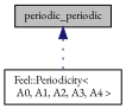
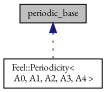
  digraph {
    fontname="EB Garamond"
    node [color=black fontname="EB Garamond" fontsize=10 shape=record style=filled]
-   n1 [fillcolor=grey75 fontcolor=black height=0.2 label=periodic_periodic width=0.4]
+   n1 [fillcolor=grey75 fontcolor=black height=0.2 label=periodic_base width=0.4]
    n2 [fillcolor=white height=0.2 label="Feel::Periodicity\<\l A0, A1, A2, A3, A4 \>" width=0.4]
    n1 -> n2 [color=midnightblue dir=back fontname="EB Garamond" fontsize=10 labelfontname=Helvetica labelfontsize=10 style=dotted]
  }
